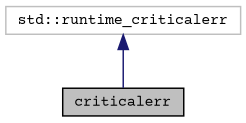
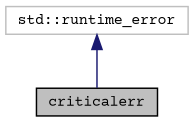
  digraph {
    fontname="Courier Prime"
    node [fontname="Courier Prime" fontsize=10 shape=record style=filled]
    n1 [color=black fillcolor=grey75 fontcolor=black height=0.2 label=criticalerr width=0.4]
-   n2 [color=grey75 fillcolor=white height=0.2 label="std::runtime_criticalerr" width=0.4]
+   n2 [color=grey75 fillcolor=white height=0.2 label="std::runtime_error" width=0.4]
    n2 -> n1 [color=midnightblue dir=back fontname="Courier Prime" fontsize=10 labelfontname=Helvetica labelfontsize=10 style=solid]
  }
